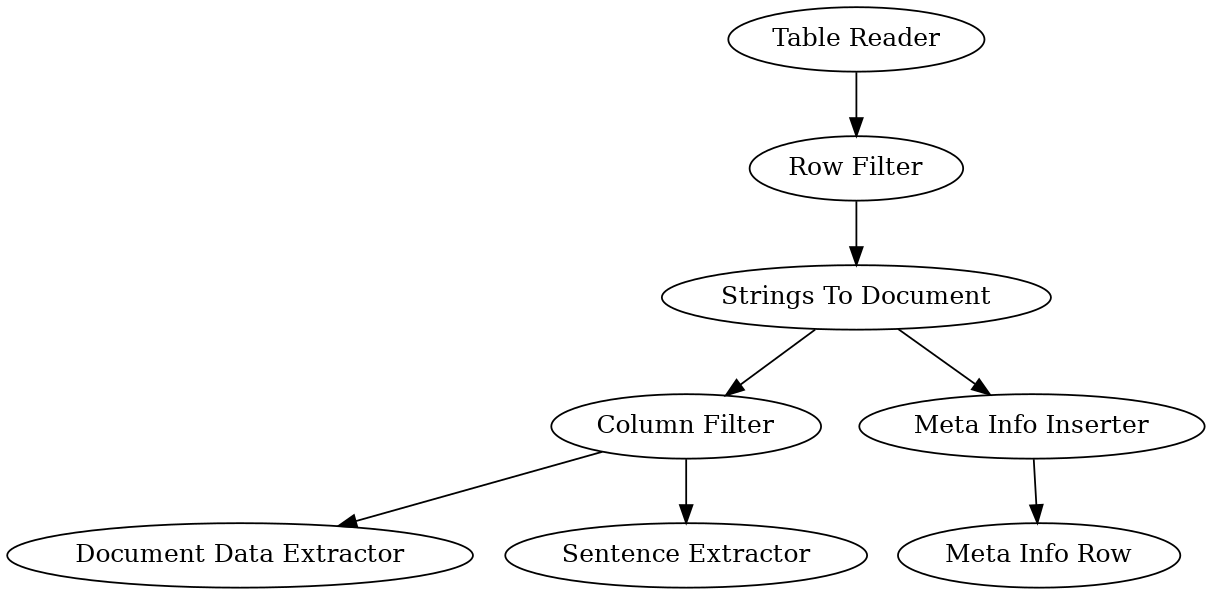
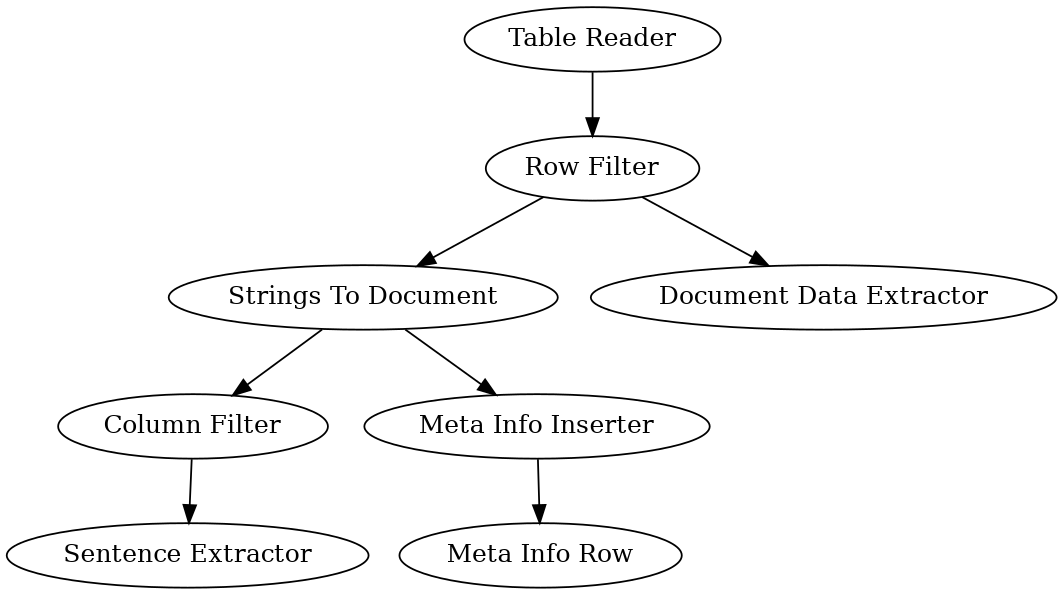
  digraph {
    rankdir=TB
    n1 [label="Row Filter"]
    n2 [label="Strings To Document"]
    n3 [label="Column Filter"]
    n4 [label="Meta Info Inserter"]
    n5 [label="Document Data Extractor"]
    n6 [label="Sentence Extractor"]
    n7 [label="Meta Info Row"]
    n8 [label="Table Reader"]
    n1 -> n2
    n2 -> n3
    n2 -> n4
-   n3 -> n5
+   n1 -> n5
    n3 -> n6
    n4 -> n7
    n8 -> n1
  }
